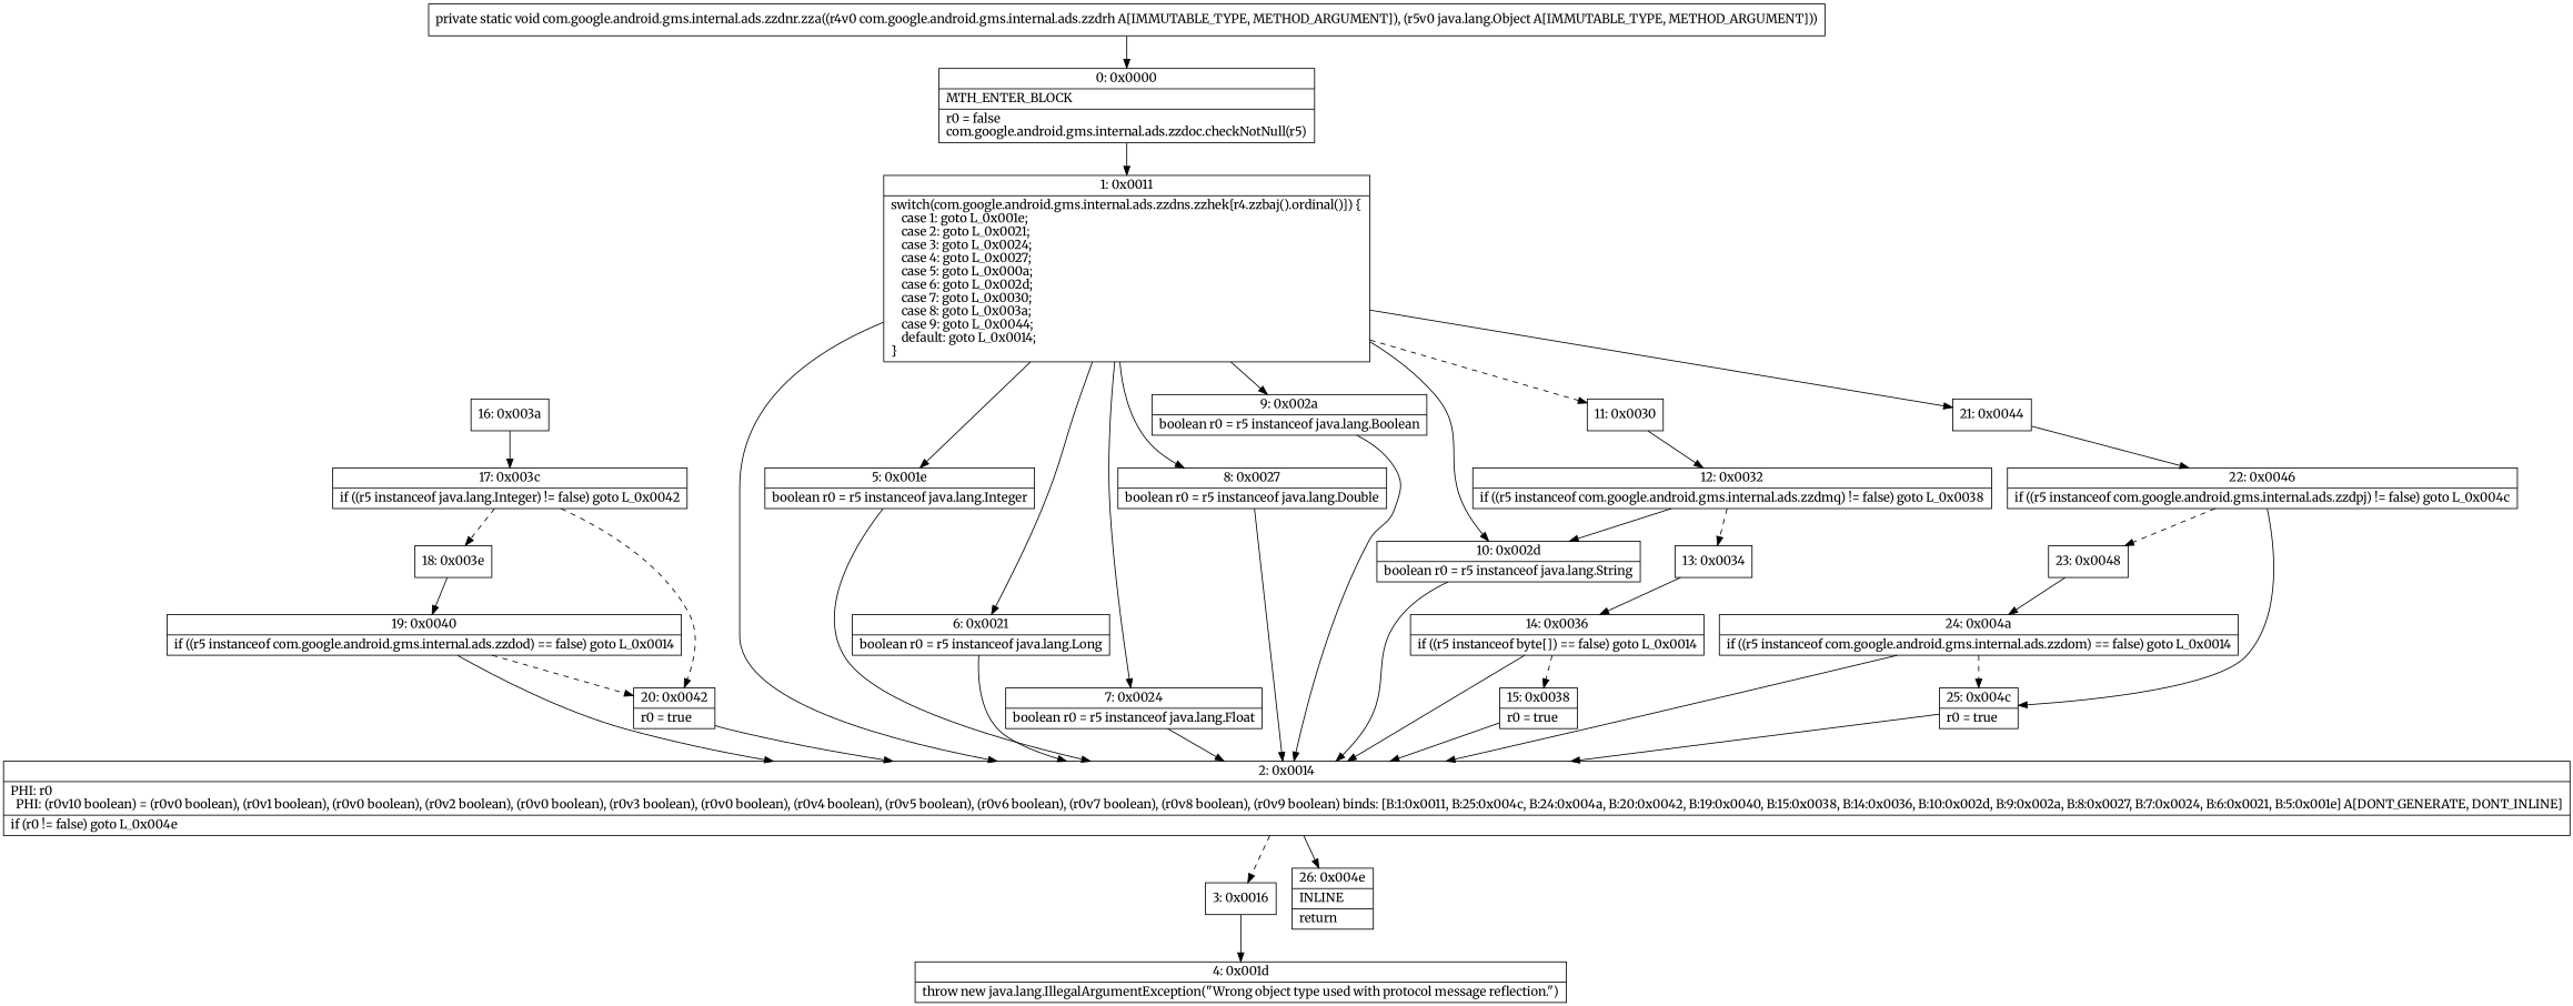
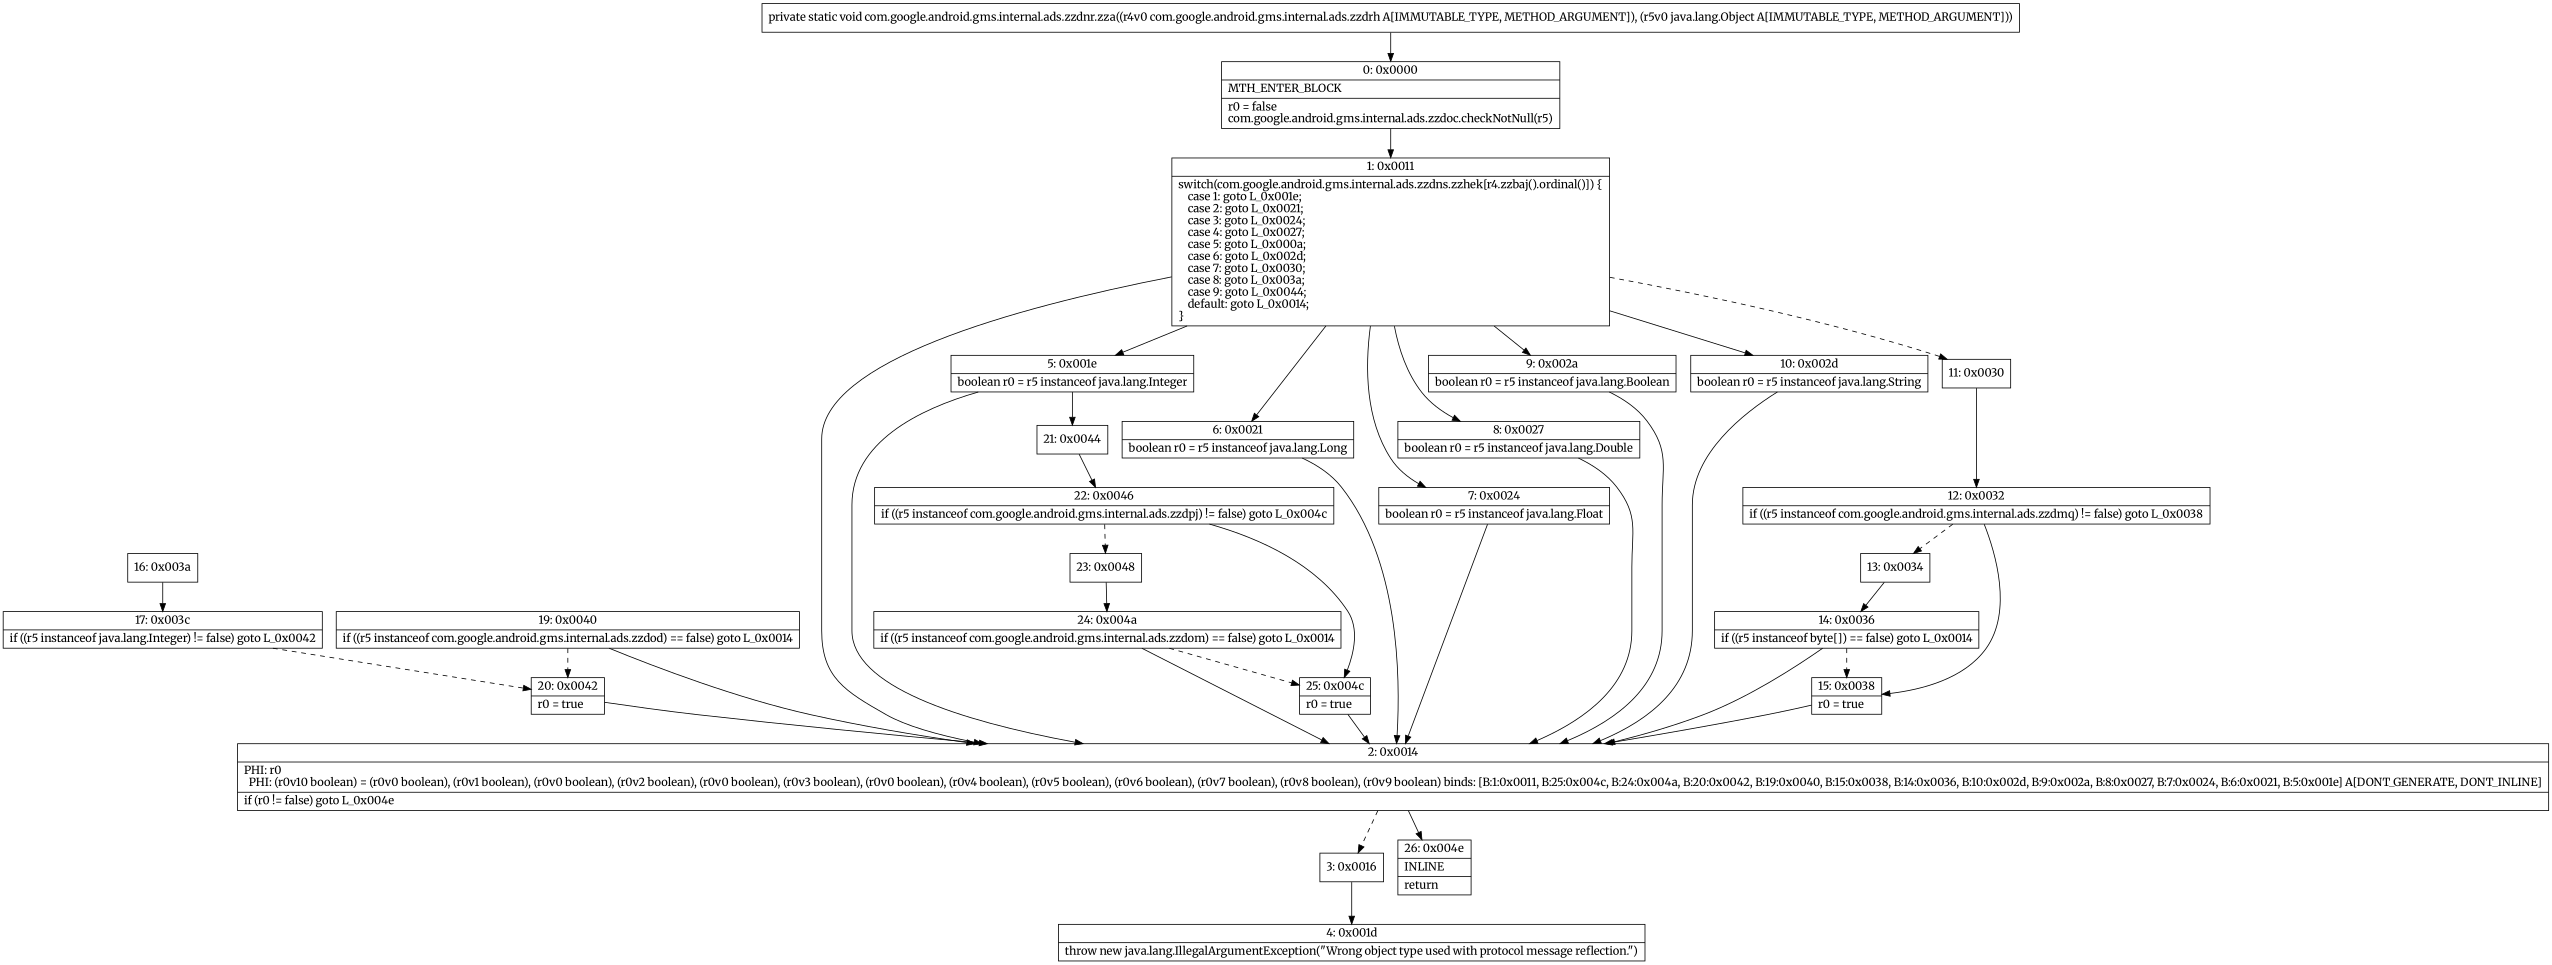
  digraph {
    fontname=Merriweather
    node [fontname=Merriweather shape=record]
    edge [fontname=Merriweather]
    n1 [label="{0\:\ 0x0000|MTH_ENTER_BLOCK\l|r0 = false\lcom.google.android.gms.internal.ads.zzdoc.checkNotNull(r5)\l}"]
    n2 [label="{1\:\ 0x0011|switch(com.google.android.gms.internal.ads.zzdns.zzhek[r4.zzbaj().ordinal()]) \{\l    case 1: goto L_0x001e;\l    case 2: goto L_0x0021;\l    case 3: goto L_0x0024;\l    case 4: goto L_0x0027;\l    case 5: goto L_0x000a;\l    case 6: goto L_0x002d;\l    case 7: goto L_0x0030;\l    case 8: goto L_0x003a;\l    case 9: goto L_0x0044;\l    default: goto L_0x0014;\l\}\l}"]
    n3 [label="{2\:\ 0x0014|PHI: r0 \l  PHI: (r0v10 boolean) = (r0v0 boolean), (r0v1 boolean), (r0v0 boolean), (r0v2 boolean), (r0v0 boolean), (r0v3 boolean), (r0v0 boolean), (r0v4 boolean), (r0v5 boolean), (r0v6 boolean), (r0v7 boolean), (r0v8 boolean), (r0v9 boolean) binds: [B:1:0x0011, B:25:0x004c, B:24:0x004a, B:20:0x0042, B:19:0x0040, B:15:0x0038, B:14:0x0036, B:10:0x002d, B:9:0x002a, B:8:0x0027, B:7:0x0024, B:6:0x0021, B:5:0x001e] A[DONT_GENERATE, DONT_INLINE]\l|if (r0 != false) goto L_0x004e\l}"]
    n4 [label="{5\:\ 0x001e|boolean r0 = r5 instanceof java.lang.Integer\l}"]
    n5 [label="{6\:\ 0x0021|boolean r0 = r5 instanceof java.lang.Long\l}"]
    n6 [label="{7\:\ 0x0024|boolean r0 = r5 instanceof java.lang.Float\l}"]
    n7 [label="{8\:\ 0x0027|boolean r0 = r5 instanceof java.lang.Double\l}"]
    n8 [label="{9\:\ 0x002a|boolean r0 = r5 instanceof java.lang.Boolean\l}"]
    n9 [label="{10\:\ 0x002d|boolean r0 = r5 instanceof java.lang.String\l}"]
    n10 [label="{11\:\ 0x0030}"]
    n11 [label="{21\:\ 0x0044}"]
    n12 [label="{3\:\ 0x0016}"]
    n13 [label="{26\:\ 0x004e|INLINE\l|return\l}"]
    n14 [label="{12\:\ 0x0032|if ((r5 instanceof com.google.android.gms.internal.ads.zzdmq) != false) goto L_0x0038\l}"]
    n15 [label="{16\:\ 0x003a}"]
    n16 [label="{17\:\ 0x003c|if ((r5 instanceof java.lang.Integer) != false) goto L_0x0042\l}"]
    n17 [label="{22\:\ 0x0046|if ((r5 instanceof com.google.android.gms.internal.ads.zzdpj) != false) goto L_0x004c\l}"]
    n18 [label="{4\:\ 0x001d|throw new java.lang.IllegalArgumentException(\"Wrong object type used with protocol message reflection.\")\l}"]
    n19 [label="{13\:\ 0x0034}"]
    n20 [label="{15\:\ 0x0038|r0 = true\l}"]
    n21 [label="{14\:\ 0x0036|if ((r5 instanceof byte[]) == false) goto L_0x0014\l}"]
-   n22 [label="{18\:\ 0x003e}"]
    n23 [label="{20\:\ 0x0042|r0 = true\l}"]
    n24 [label="{19\:\ 0x0040|if ((r5 instanceof com.google.android.gms.internal.ads.zzdod) == false) goto L_0x0014\l}"]
    n25 [label="{23\:\ 0x0048}"]
    n26 [label="{25\:\ 0x004c|r0 = true\l}"]
    n27 [label="{24\:\ 0x004a|if ((r5 instanceof com.google.android.gms.internal.ads.zzdom) == false) goto L_0x0014\l}"]
    n28 [label="{private static void com.google.android.gms.internal.ads.zzdnr.zza((r4v0 com.google.android.gms.internal.ads.zzdrh A[IMMUTABLE_TYPE, METHOD_ARGUMENT]), (r5v0 java.lang.Object A[IMMUTABLE_TYPE, METHOD_ARGUMENT])) }"]
    n1 -> n2
    n2 -> n3
    n2 -> n4
    n2 -> n5
    n2 -> n6
    n2 -> n7
    n2 -> n8
    n2 -> n9
    n2 -> n10 [style=dashed]
-   n2 -> n11
+   n4 -> n11
    n3 -> n12 [style=dashed]
    n3 -> n13
    n4 -> n3
    n5 -> n3
    n6 -> n3
    n7 -> n3
    n8 -> n3
    n9 -> n3
    n10 -> n14
    n11 -> n17
    n12 -> n18
    n14 -> n19 [style=dashed]
-   n14 -> n9
+   n14 -> n20
    n15 -> n16
-   n16 -> n22 [style=dashed]
    n16 -> n23 [style=dashed]
    n17 -> n25 [style=dashed]
    n17 -> n26
    n19 -> n21
    n20 -> n3
    n21 -> n3
    n21 -> n20 [style=dashed]
-   n22 -> n24
    n23 -> n3
    n24 -> n3
    n24 -> n23 [style=dashed]
    n25 -> n27
    n26 -> n3
    n27 -> n3
    n27 -> n26 [style=dashed]
    n28 -> n1
  }
